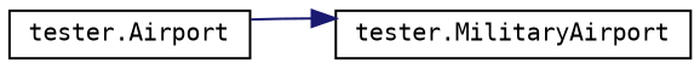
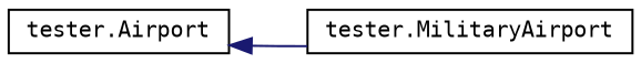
  digraph {
    rankdir=LR
    fontname="DejaVu Sans Mono"
    node [color=black fillcolor=white fontname="DejaVu Sans Mono" fontsize=10 shape=record style=filled]
    n1 [height=0.2 label="tester.Airport" width=0.4]
    n2 [height=0.2 label="tester.MilitaryAirport" width=0.4]
-   n2 -> n1 [color=midnightblue dir=back fontname="DejaVu Sans Mono" fontsize=10 labelfontname=Helvetica labelfontsize=10 style=solid]
+   n1 -> n2 [color=midnightblue dir=back fontname="DejaVu Sans Mono" fontsize=10 labelfontname=Helvetica labelfontsize=10 style=solid]
  }
